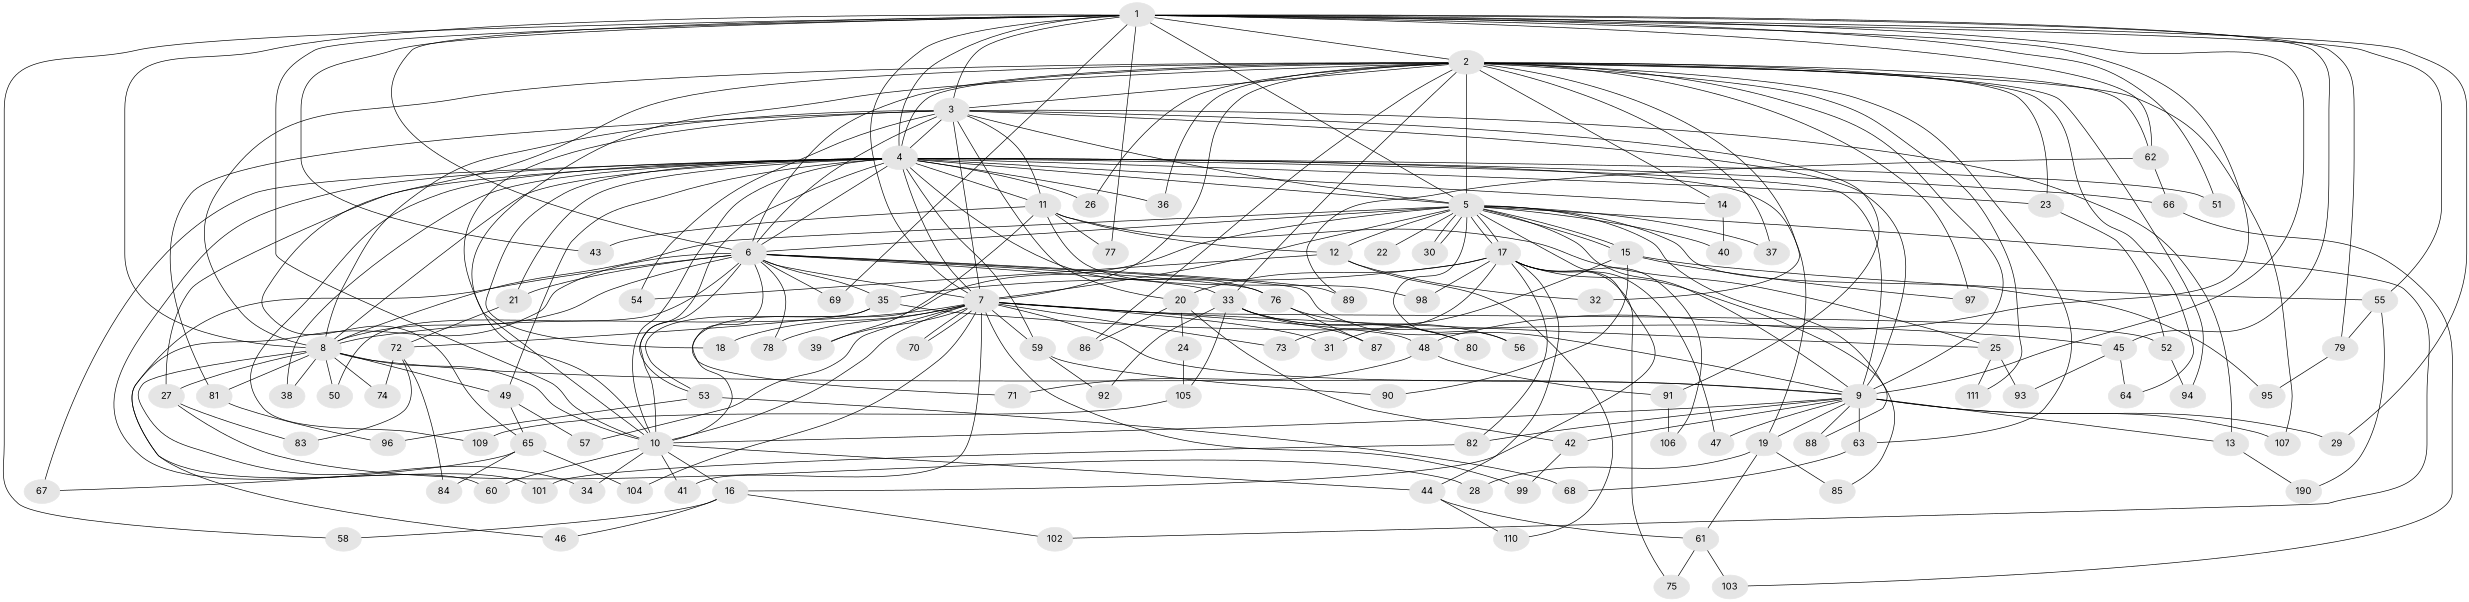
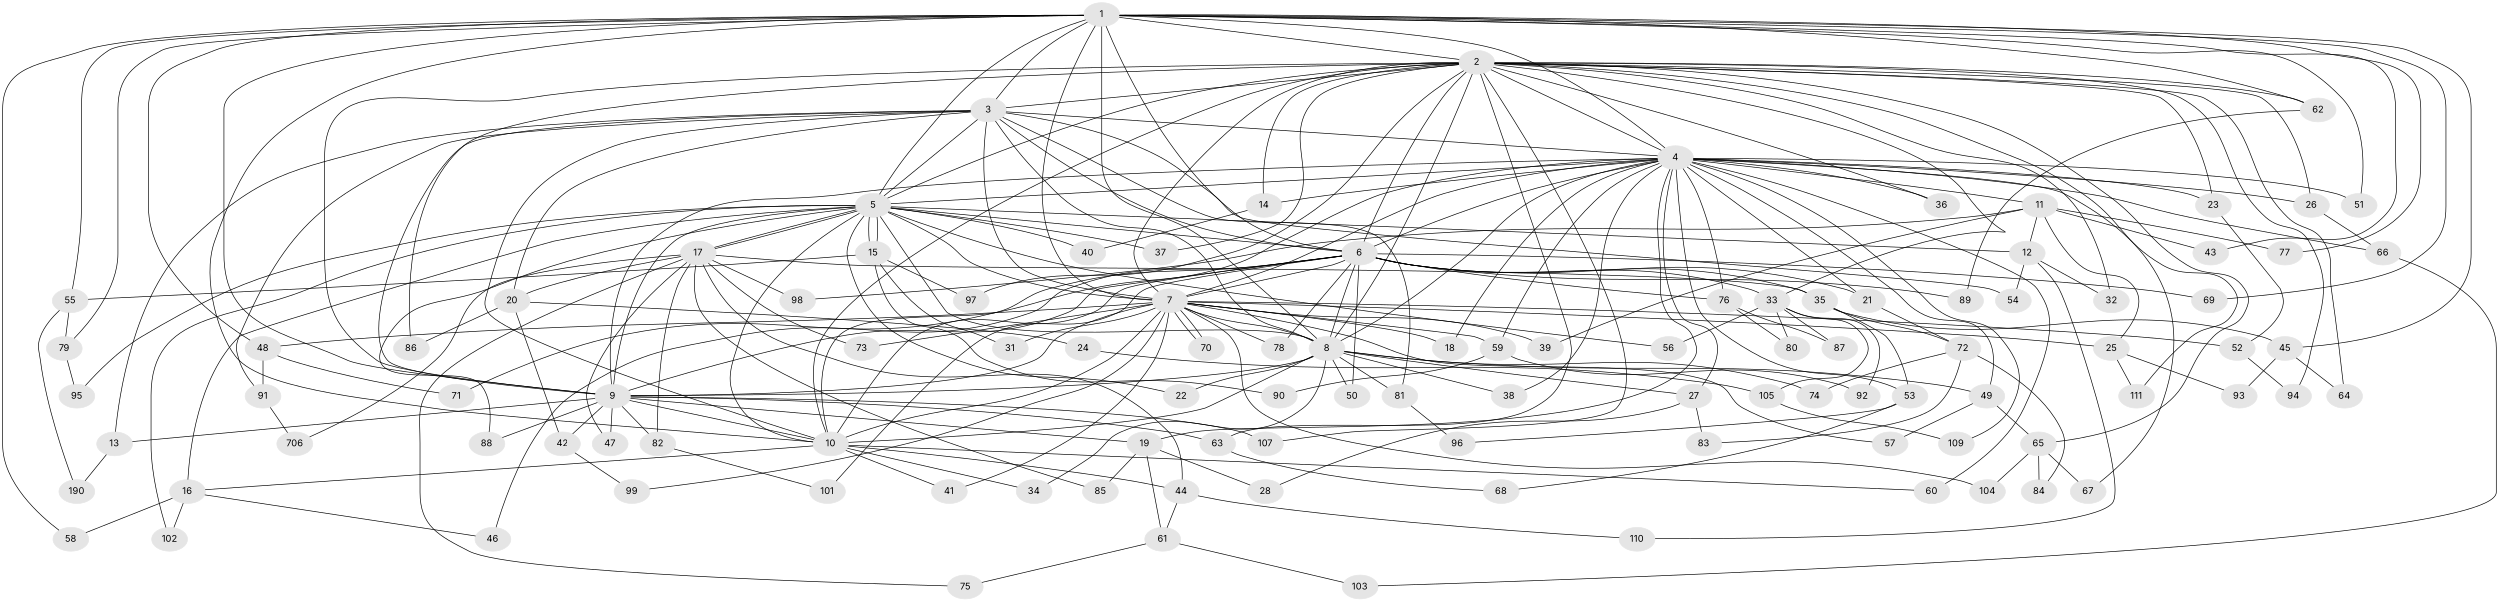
  graph {
    fontname=Inter
    node [color=gray90 fontname=Inter style=filled]
    edge [fontname=Inter]
    1
    2
    3
    4
    5
    6
    7
    8
    9
    10
-   29
    43
    45
    48
    51
    55
    58
    62
    69
    77
    79
    14
    23
    26
    32
    33
    36
    37
    63
    64
    65
    86
    94
    97
    107
    111
    11
    13
    20
    54
    81
    91
    18
    19
    21
    27
    38
    49
    53
    59
    60
    66
    67
    76
    109
    12
    15
    16
    17
    22
-   30
    40
    56
    88
    95
    102
    35
    46
    50
    71
    78
    89
    101
    25
    31
    39
    41
    52
    57
    70
    73
    99
    104
    34
    74
    42
    47
    82
    44
    93
    n91 [label=190]
    105
    80
    87
    92
    68
    84
    98
    24
    96
-   106
+   106 [label=706]
    85
    28
    61
    72
    83
    90
    103
    110
    75
    1 -- 2
    1 -- 3
    1 -- 4
    1 -- 5
    1 -- 6
    1 -- 7
    1 -- 8
    1 -- 9
    1 -- 10
-   1 -- 29
    1 -- 43
    1 -- 45
    1 -- 48
    1 -- 51
    1 -- 55
    1 -- 58
    1 -- 62
    1 -- 69
    1 -- 77
    1 -- 79
    2 -- 3
    2 -- 4
    2 -- 5
    2 -- 6
    2 -- 7
    2 -- 8
    2 -- 9
    2 -- 10
    2 -- 62
    2 -- 14
    2 -- 23
    2 -- 26
    2 -- 32
    2 -- 33
    2 -- 36
    2 -- 37
    2 -- 63
    2 -- 64
    2 -- 65
    2 -- 86
    2 -- 94
    2 -- 97
    2 -- 107
    2 -- 111
    3 -- 4
    3 -- 5
    3 -- 6
    3 -- 7
    3 -- 8
    3 -- 9
    3 -- 10
-   3 -- 11
    3 -- 13
    3 -- 20
    3 -- 54
    3 -- 81
    3 -- 91
    4 -- 5
    4 -- 6
    4 -- 7
    4 -- 8
    4 -- 9
    4 -- 10
    4 -- 51
    4 -- 14
    4 -- 23
    4 -- 26
    4 -- 36
    4 -- 11
    4 -- 18
    4 -- 19
    4 -- 21
    4 -- 27
    4 -- 38
    4 -- 49
    4 -- 53
    4 -- 59
    4 -- 60
    4 -- 66
    4 -- 67
    4 -- 76
    4 -- 109
    5 -- 6
    5 -- 7
    5 -- 8
    5 -- 9
    5 -- 10
    5 -- 37
    5 -- 12
    5 -- 15
    5 -- 15
    5 -- 16
    5 -- 17
    5 -- 17
    5 -- 22
-   5 -- 30
-   5 -- 30
    5 -- 40
    5 -- 56
    5 -- 88
    5 -- 95
    5 -- 102
    6 -- 7
    6 -- 8
    6 -- 9
    6 -- 10
    6 -- 69
    6 -- 33
    6 -- 21
    6 -- 76
    6 -- 35
    6 -- 46
    6 -- 50
    6 -- 71
    6 -- 78
    6 -- 89
    6 -- 101
    7 -- 8
    7 -- 9
    7 -- 10
    7 -- 48
    7 -- 18
    7 -- 59
    7 -- 78
    7 -- 25
    7 -- 31
    7 -- 39
    7 -- 41
    7 -- 52
    7 -- 57
    7 -- 70
    7 -- 70
    7 -- 73
    7 -- 99
    7 -- 104
    8 -- 9
    8 -- 10
    8 -- 81
    8 -- 27
    8 -- 38
    8 -- 49
+   8 -- 22
    8 -- 50
    8 -- 34
    8 -- 74
    9 -- 10
-   9 -- 29
    9 -- 63
    9 -- 107
    9 -- 13
    9 -- 19
    9 -- 88
    9 -- 42
    9 -- 47
    9 -- 82
    10 -- 60
    10 -- 16
    10 -- 41
    10 -- 34
    10 -- 44
    45 -- 64
    45 -- 93
    48 -- 91
    48 -- 71
    55 -- 79
    55 -- n91
    62 -- 89
    79 -- 95
    14 -- 40
    23 -- 52
-   62 -- 66
+   26 -- 66
    33 -- 56
    33 -- 105
    33 -- 80
    33 -- 87
    33 -- 92
    63 -- 68
    65 -- 67
    65 -- 104
    65 -- 84
    11 -- 43
    11 -- 77
    11 -- 12
    11 -- 25
    11 -- 39
    11 -- 98
    13 -- n91
    20 -- 86
    20 -- 42
    20 -- 24
    81 -- 96
    91 -- 106
    19 -- 85
    19 -- 28
    19 -- 61
    21 -- 72
    27 -- 28
    27 -- 83
    49 -- 65
    49 -- 57
    53 -- 68
    53 -- 96
    59 -- 92
    59 -- 90
    66 -- 103
    76 -- 80
    76 -- 87
    12 -- 32
    12 -- 54
    12 -- 110
    15 -- 55
    15 -- 97
    15 -- 31
    15 -- 90
    16 -- 58
    16 -- 102
    16 -- 46
    17 -- 20
    17 -- 35
    17 -- 73
    17 -- 47
    17 -- 82
    17 -- 44
    17 -- 98
    17 -- 106
    17 -- 85
    17 -- 75
    35 -- 45
    35 -- 53
    35 -- 72
    25 -- 111
    25 -- 93
    52 -- 94
    42 -- 99
    82 -- 101
    44 -- 61
    44 -- 110
    105 -- 109
    24 -- 105
    61 -- 103
    61 -- 75
    72 -- 74
    72 -- 84
    72 -- 83
  }
